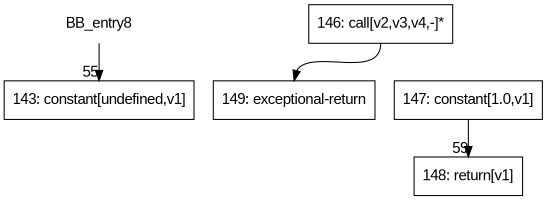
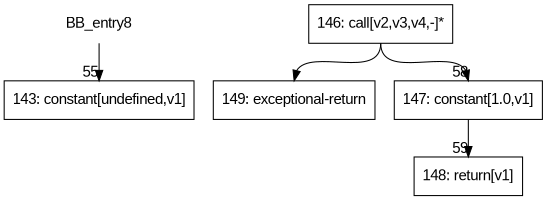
  digraph {
    fontname="Liberation Sans"
    rankdir=TD
    node [fontname="Liberation Sans" shape=record]
    edge [fontname="Liberation Sans" headport=n tailport=s]
    n1 [label=BB_entry8 shape=none]
    n2 [label="{143: constant[undefined,v1]}"]
    n3 [label="{146: call[v2,v3,v4,-]*}"]
    n4 [label="{149: exceptional-return}"]
    n5 [label="{147: constant[1.0,v1]}"]
    n6 [label="{148: return[v1]}"]
    n1 -> n2 [headlabel="    55"]
    n3 -> n4 [color=black]
+   n3 -> n5 [headlabel="      58"]
    n5 -> n6 [headlabel="      59"]
  }
